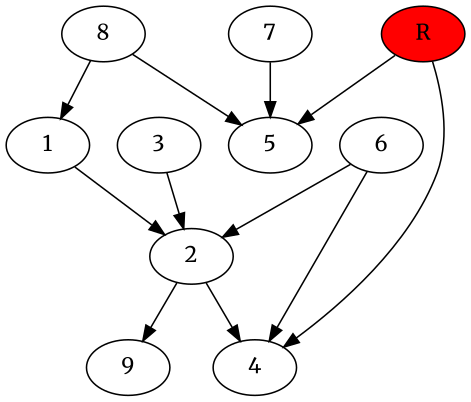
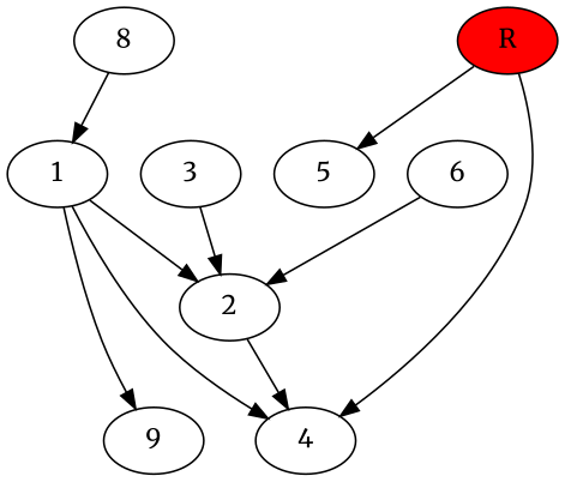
  digraph {
    fontname=Merriweather
    node [fontname=Merriweather]
    edge [fontname=Merriweather]
    1
    2
    4
    9
-   7
    5
    3
    6
    8
    R [fillcolor="#ff0000" style=filled]
    1 -> 2
-   6 -> 4
+   1 -> 4
    2 -> 4
-   2 -> 9
-   7 -> 5
+   1 -> 9
    3 -> 2
    6 -> 2
    8 -> 1
-   8 -> 5
    R -> 4
    R -> 5
  }
